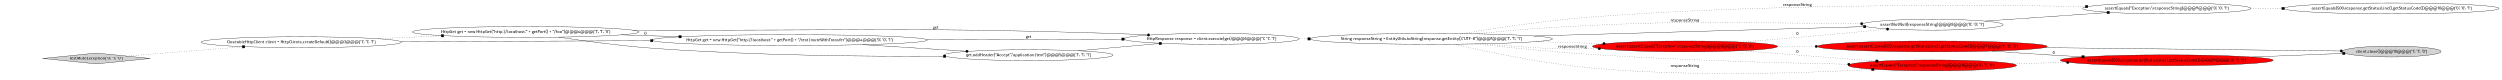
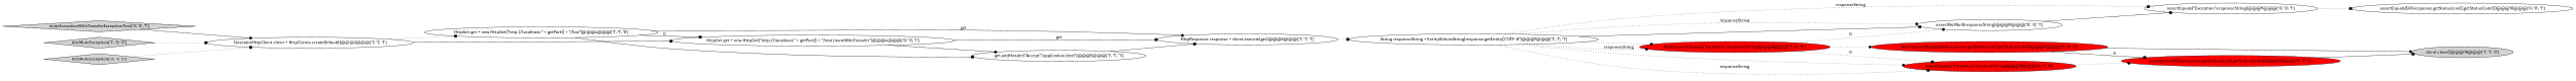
  digraph {
    fontname="Fira Sans"
    rankdir=LR
    node [fillcolor=white fontname="Fira Sans" shape=ellipse style=filled]
    edge [arrowhead=box fontname="Fira Sans" style=dotted]
    n1 [label="HttpGet get = new HttpGet(\"http://localhost:\" + getPort() + \"/test/muteWithTransfer\")@@@4@@@['0', '0', '1']"]
    n2 [label="HttpResponse response = client.execute(get)@@@6@@@['1', '1', '1']"]
    n3 [label="get.addHeader(\"Accept\",\"application/text\")@@@5@@@['1', '1', '1']"]
    n4 [label="String responseString = EntityUtils.toString(response.getEntity(),\"UTF-8\")@@@7@@@['1', '1', '1']"]
    n5 [label="assertEquals(\"Exception\",responseString)@@@9@@@['0', '0', '1']"]
    n6 [label="assertEquals(500,response.getStatusLine().getStatusCode())@@@10@@@['0', '0', '1']"]
    n7 [fillcolor=red label="Assert.assertEquals(\"Exception\",responseString)@@@8@@@['1', '0', '0']"]
    n8 [fillcolor=red label="assertEquals(\"Exception\",responseString)@@@8@@@['0', '1', '0']"]
    n9 [label="assertNotNull(responseString)@@@8@@@['0', '0', '1']"]
    n10 [fillcolor=red label="Assert.assertEquals(500,response.getStatusLine().getStatusCode())@@@9@@@['1', '0', '0']"]
    n11 [fillcolor=red label="assertEquals(500,response.getStatusLine().getStatusCode())@@@9@@@['0', '1', '0']"]
    n12 [fillcolor=lightgray label="client.close()@@@10@@@['1', '1', '0']"]
    n13 [label="HttpGet get = new HttpGet(\"http://localhost:\" + getPort() + \"/foo\")@@@4@@@['1', '1', '0']"]
    n14 [label="CloseableHttpClient client = HttpClients.createDefault()@@@3@@@['1', '1', '1']"]
+   n15 [fillcolor=lightgray label="muteExceptionWithTransferExceptionTest['0', '0', '1']" shape=diamond]
+   n16 [fillcolor=lightgray label="testMuteException['1', '0', '0']" shape=diamond]
    n17 [fillcolor=lightgray label="testMuteException['0', '1', '0']" shape=diamond]
    n1 -> n2 [label=get style=solid]
    n1 -> n3 [arrowhead=dot style=solid]
    n2 -> n4
    n3 -> n2 [style=solid]
    n4 -> n5 [label=responseString]
    n4 -> n7 [arrowhead=dot]
    n4 -> n7 [arrowhead=dot label=responseString]
    n4 -> n8 [arrowhead=dot]
    n4 -> n8 [label=responseString]
    n4 -> n9 [arrowhead=dot label=responseString]
    n4 -> n9 [style=solid]
    n5 -> n6
    n7 -> n8 [label=0]
    n7 -> n9 [arrowhead=dot label=0]
    n7 -> n10 [arrowhead=dot]
    n8 -> n11 [arrowhead=dot]
    n9 -> n5 [style=solid]
    n10 -> n11 [label=0 style=solid]
    n10 -> n12 [arrowhead=dot style=solid]
    n11 -> n12 [style=solid]
    n13 -> n1 [label=0 style=solid]
    n13 -> n2 [arrowhead=dot label=get style=solid]
    n13 -> n3 [style=solid]
    n14 -> n1 [style=solid]
    n14 -> n13
+   n15 -> n14 [arrowhead=dot style=solid]
+   n16 -> n14
    n17 -> n14
  }
